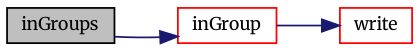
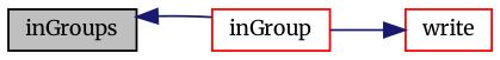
  digraph {
    fontname=Merriweather
    rankdir=LR
    node [color=red fontname=Merriweather fontsize=10 shape=record]
    edge [color=midnightblue fontname=Merriweather fontsize=10 labelfontname=Helvetica labelfontsize=10 style=solid]
    n1 [color=black fillcolor=grey75 fontcolor=black height=0.2 label=inGroups style=filled width=0.4]
    n2 [height=0.2 label=inGroup width=0.4]
    n3 [height=0.2 label=write width=0.4]
-   n1 -> n2
+   n2 -> n1
    n2 -> n3
  }
